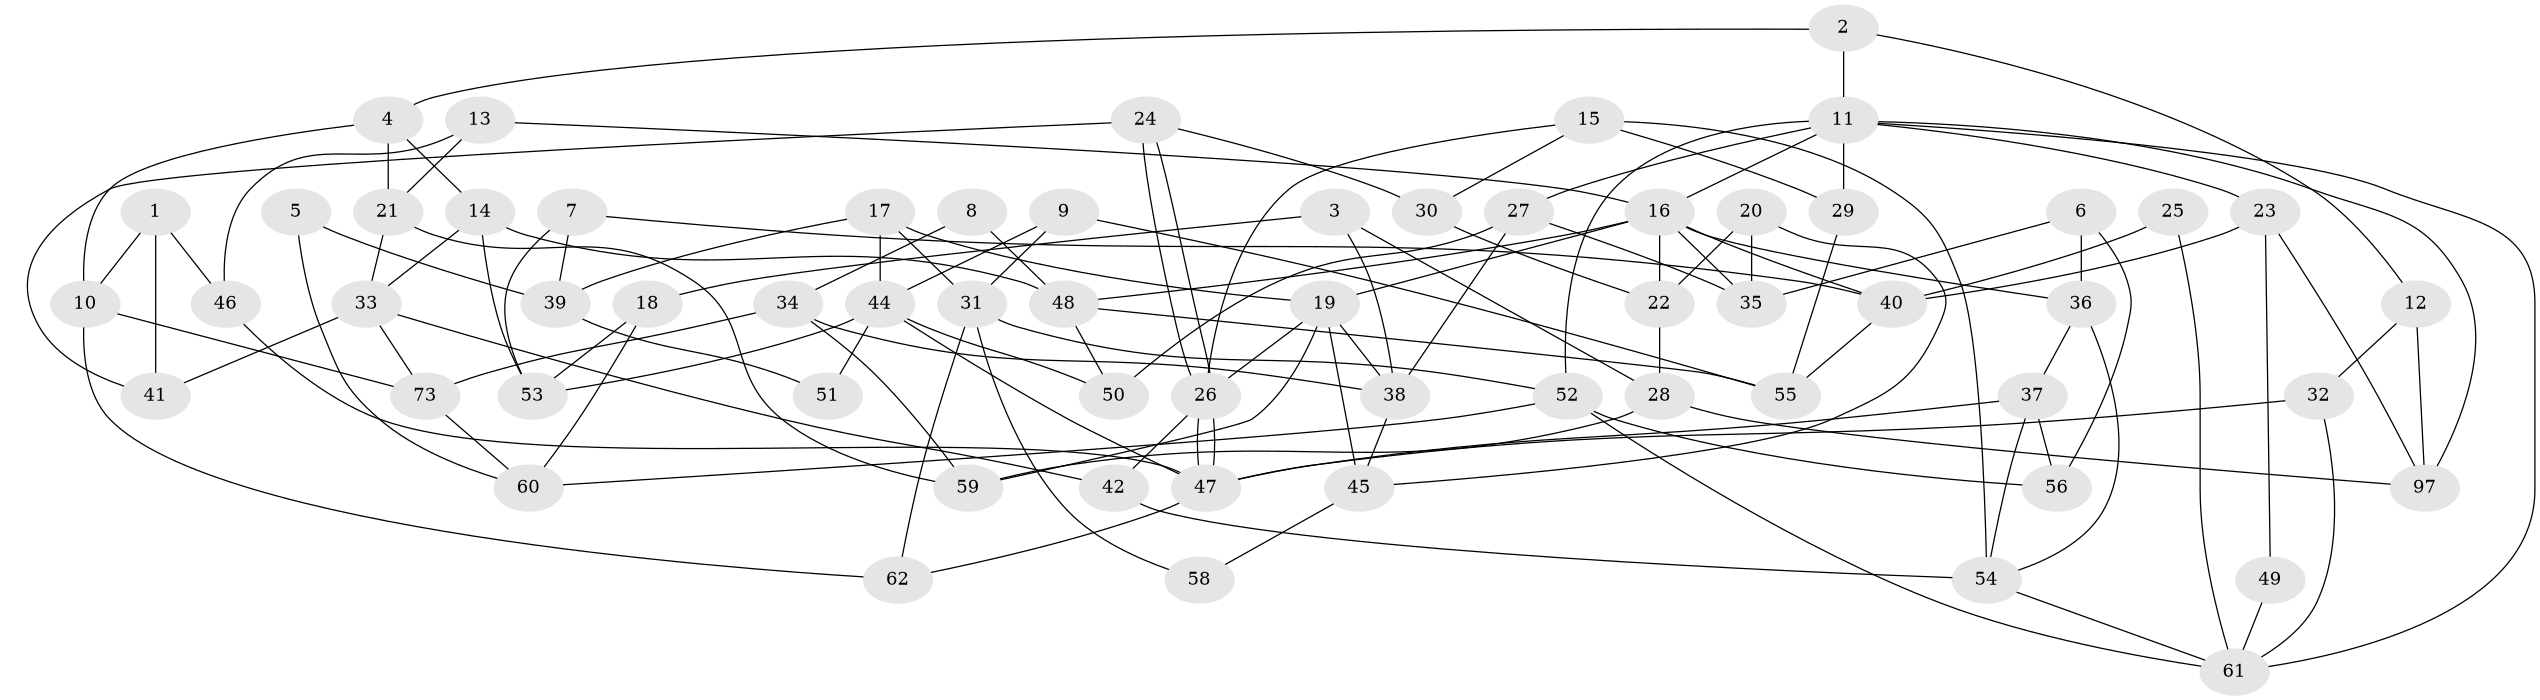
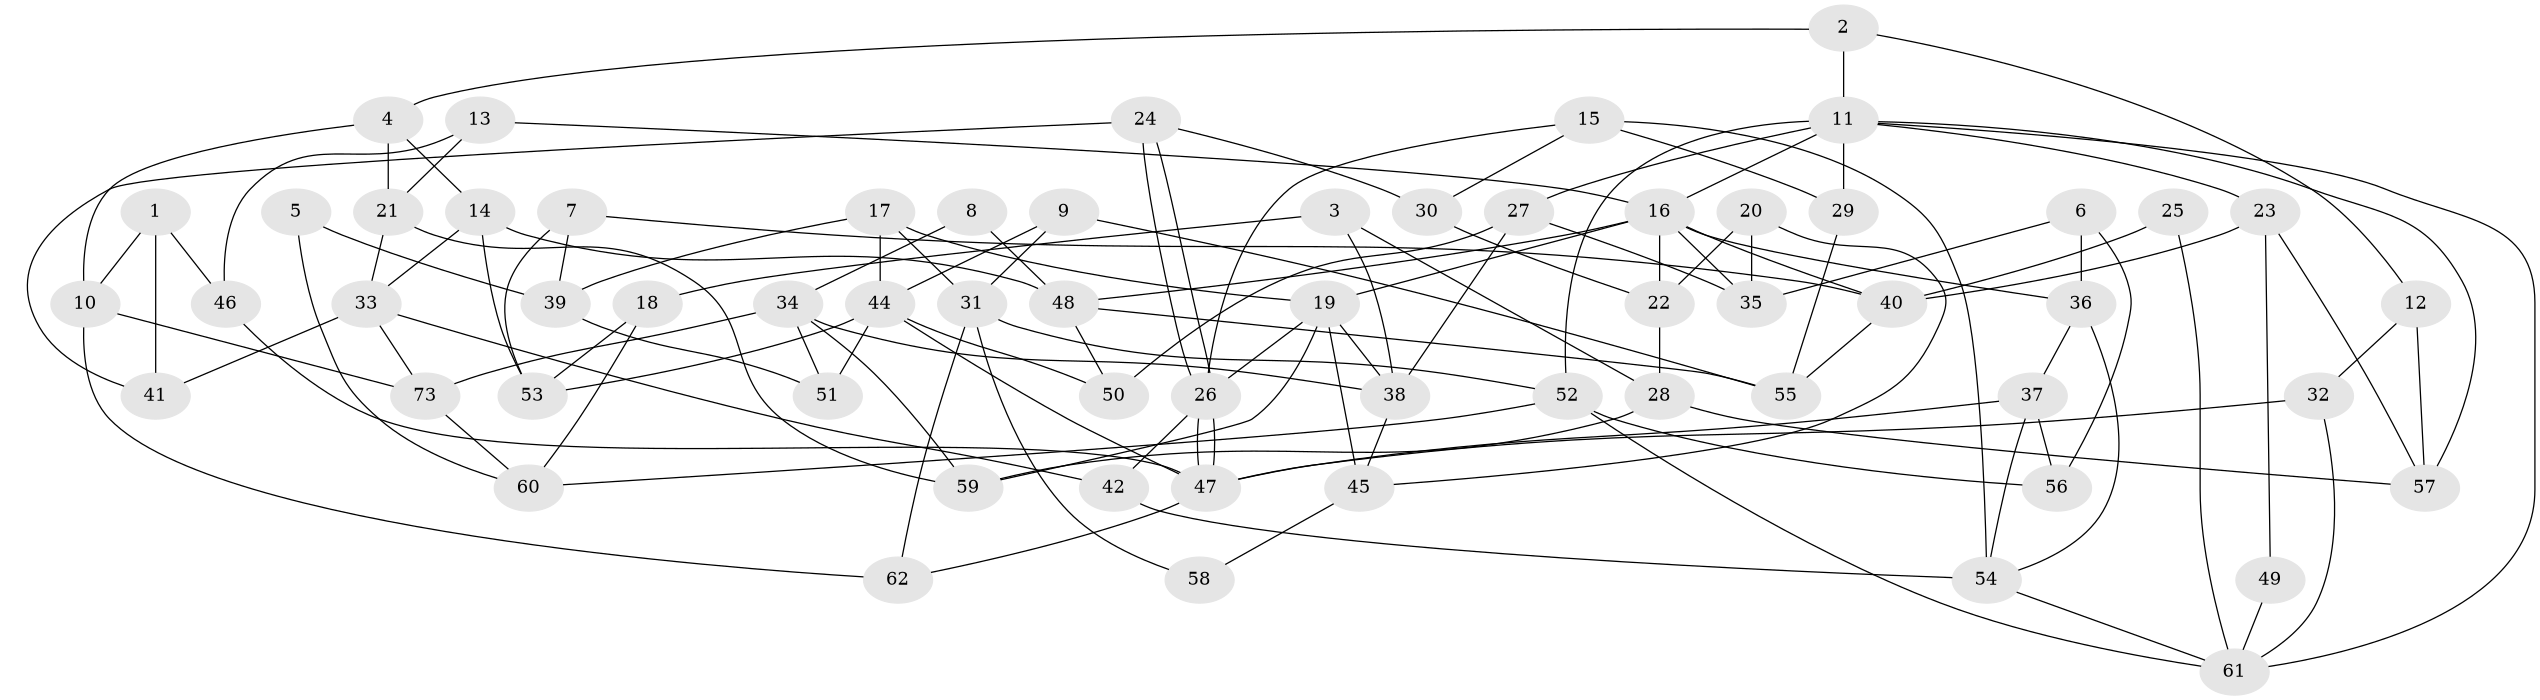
  graph {
    node [color=gray90 style=filled]
    1
    10
    41
    46
    5
    39
    60
    n8 [label=73]
    62
    47
    2
    4
    11
    12
    14
    21
    16
    23
    27
    29
    52
-   57 [label=97]
+   57
    61
    32
    3
    18
    28
    38
    53
    59
    45
    48
    33
    51
    6
    35
    36
    56
    54
    37
    7
    40
    55
    8
    34
    50
    9
    31
    44
    58
    19
    22
    49
    13
    42
    15
    26
    30
    17
    20
    24
    25
    1 -- 10
    1 -- 41
    1 -- 46
    10 -- n8
    10 -- 62
    46 -- 47
    5 -- 39
    5 -- 60
    39 -- 51
    n8 -- 60
    47 -- 62
    2 -- 4
    2 -- 11
    2 -- 12
    4 -- 10
    4 -- 14
    4 -- 21
    11 -- 16
    11 -- 23
    11 -- 27
    11 -- 29
    11 -- 52
    11 -- 57
    11 -- 61
    12 -- 57
    12 -- 32
    14 -- 53
    14 -- 48
    14 -- 33
    21 -- 59
    21 -- 33
    16 -- 48
    16 -- 35
    16 -- 36
    16 -- 40
    16 -- 19
    16 -- 22
    23 -- 57
    23 -- 40
    23 -- 49
    27 -- 38
    27 -- 35
    27 -- 50
    29 -- 55
    52 -- 60
    52 -- 61
    52 -- 56
    32 -- 47
    32 -- 61
    3 -- 18
    3 -- 28
    3 -- 38
    18 -- 60
    18 -- 53
    28 -- 57
    28 -- 59
    38 -- 45
    45 -- 58
    48 -- 55
    48 -- 50
    33 -- 41
    33 -- n8
    33 -- 42
    6 -- 35
    6 -- 36
    6 -- 56
    36 -- 54
    36 -- 37
    54 -- 61
    37 -- 47
    37 -- 56
    37 -- 54
    7 -- 39
    7 -- 53
    7 -- 40
    40 -- 55
    8 -- 48
    8 -- 34
    34 -- n8
    34 -- 38
    34 -- 59
+   34 -- 51
    9 -- 55
    9 -- 31
    9 -- 44
    31 -- 62
    31 -- 52
    31 -- 58
    44 -- 47
    44 -- 53
    44 -- 51
    44 -- 50
    19 -- 38
    19 -- 59
    19 -- 45
    19 -- 26
    22 -- 28
    49 -- 61
    13 -- 46
    13 -- 21
    13 -- 16
    42 -- 54
    15 -- 29
    15 -- 54
    15 -- 26
    15 -- 30
    26 -- 47
    26 -- 47
    26 -- 42
    30 -- 22
    17 -- 39
    17 -- 31
    17 -- 44
    17 -- 19
    20 -- 45
    20 -- 35
    20 -- 22
    24 -- 41
    24 -- 26
    24 -- 26
    24 -- 30
    25 -- 61
    25 -- 40
  }
